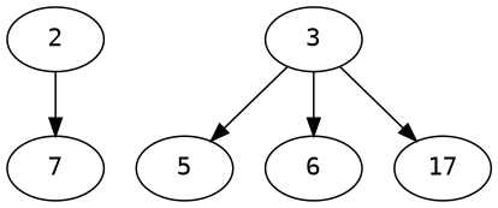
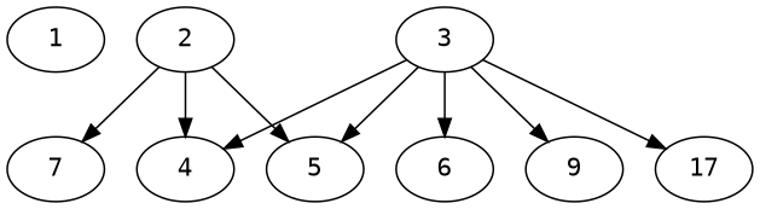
  digraph {
    fontname="DejaVu Sans Mono"
    node [alpha=0.11 fontname="DejaVu Sans Mono"]
    edge [fontname="DejaVu Sans Mono"]
+   1 [alpha=0.13 expect_size=43143168]
    2 [alpha=0.01 expect_size=42022912]
+   4 [expect_size=19590144]
    5 [alpha=0.10 expect_size=8991744]
    7 [alpha=0.02 expect_size=33072128]
    3 [alpha=0.08 expect_size=23606272]
    6 [alpha=0.18 expect_size=36956160]
+   9 [expect_size=33241088]
    n9 [expect_size=11564032 label=17]
+   2 -> 4
+   2 -> 5
    2 -> 7
+   3 -> 4
    3 -> 5
    3 -> 6
+   3 -> 9
    3 -> n9
  }
